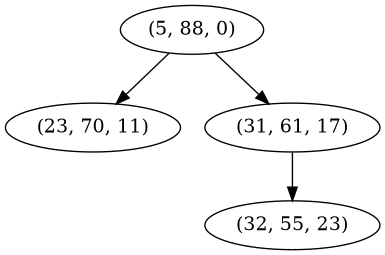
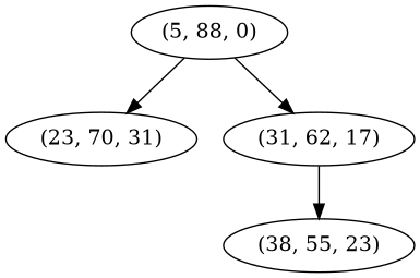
  digraph {
    "(5, 88, 0)"
-   "(23, 70, 11)"
-   "(31, 62, 17)" [label="(31, 61, 17)"]
-   "(38, 55, 23)" [label="(32, 55, 23)"]
+   "(23, 70, 11)" [label="(23, 70, 31)"]
+   "(31, 62, 17)"
+   "(38, 55, 23)"
    "(5, 88, 0)" -> "(23, 70, 11)"
    "(5, 88, 0)" -> "(31, 62, 17)"
    "(31, 62, 17)" -> "(38, 55, 23)"
  }
